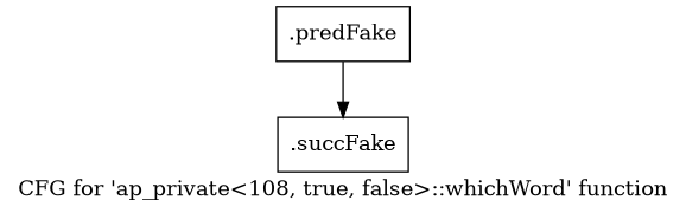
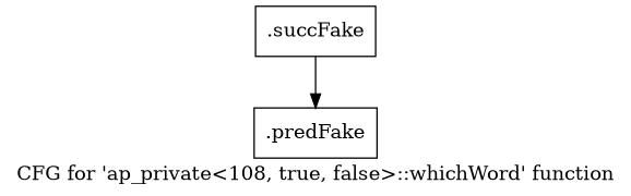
  digraph {
    label="CFG for 'ap_private\<108, true, false\>::whichWord' function"
    node [shape=record]
    n1 [label="{.predFake}"]
    n2 [filename="/mnt/xilinx/Vitis_HLS/2021.2/include/etc/ap_private.h" label="{.succFake}" linenumber=3505]
-   n1 -> n2 [execusionnum=32 filename="/mnt/xilinx/Vitis_HLS/2021.2/include/etc/ap_private.h"]
+   n2 -> n1 [execusionnum=32 filename="/mnt/xilinx/Vitis_HLS/2021.2/include/etc/ap_private.h"]
  }
